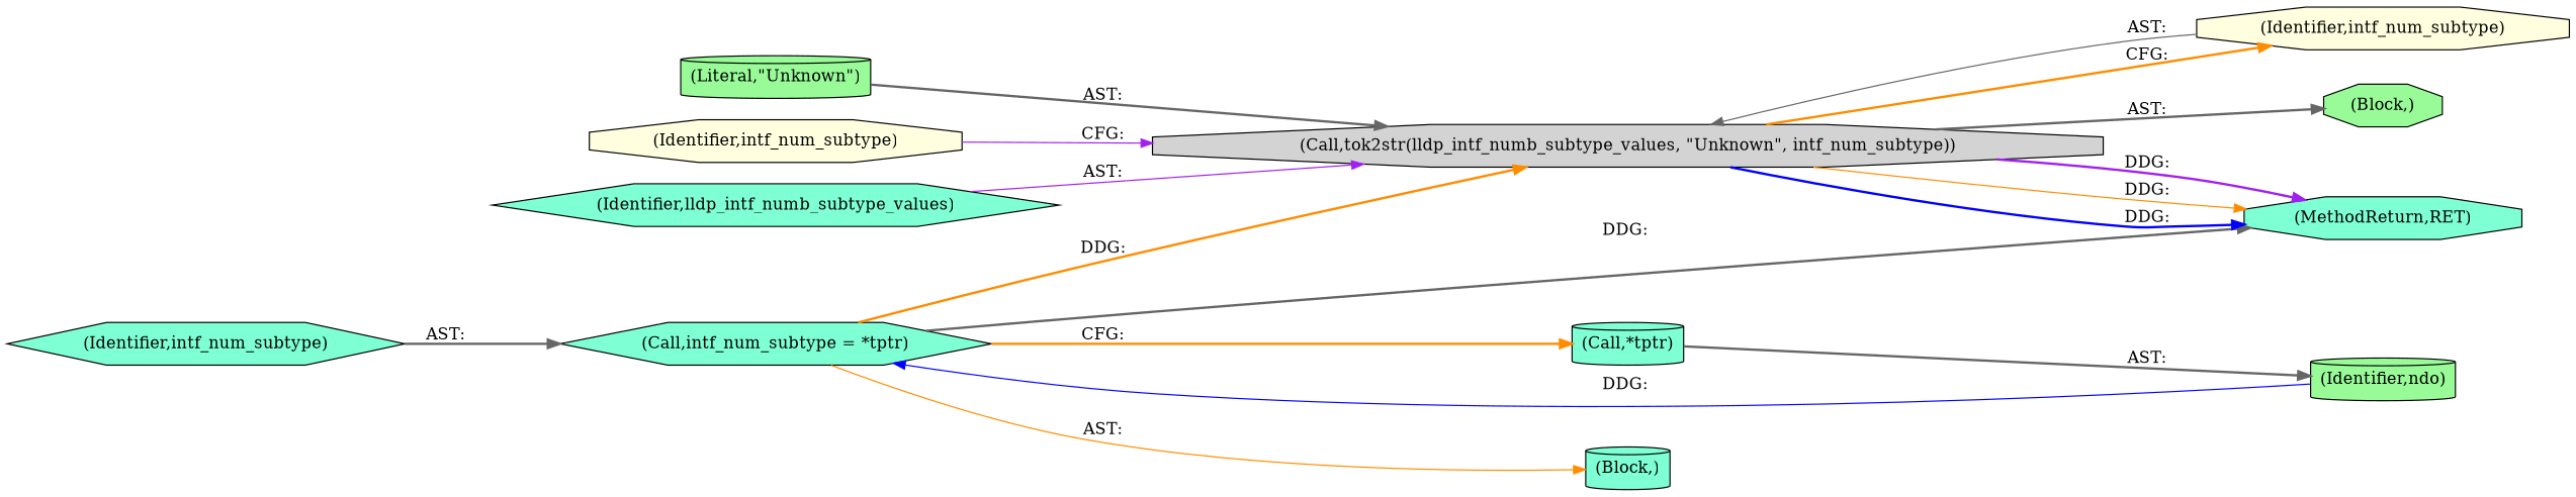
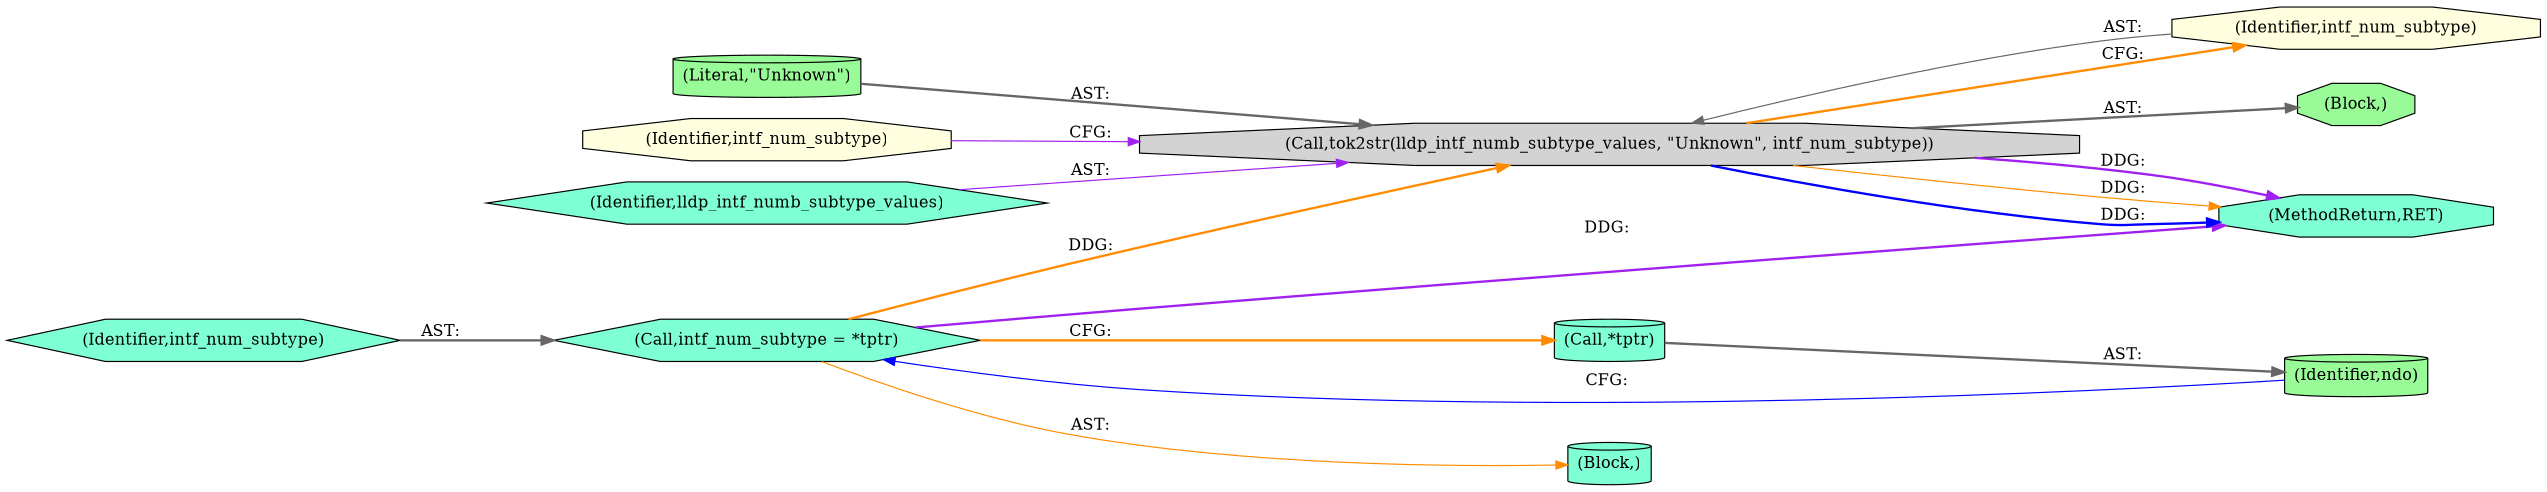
  digraph {
    rankdir=LR
    node [fillcolor=aquamarine shape=octagon style=filled]
    edge [color=darkorange style=bold]
    n1 [label="(Call,intf_num_subtype = *tptr)" shape=hexagon]
    n2 [fillcolor=lightgrey label="(Call,tok2str(lldp_intf_numb_subtype_values, \"Unknown\", intf_num_subtype))"]
    n3 [label="(Block,)" shape=cylinder]
    n4 [label="(Call,*tptr)" shape=cylinder]
    n5 [label="(MethodReturn,RET)"]
    n6 [fillcolor=lightyellow label="(Identifier,intf_num_subtype)"]
    n7 [fillcolor=palegreen label="(Block,)"]
    n8 [fillcolor=palegreen label="(Identifier,ndo)" shape=cylinder]
    n9 [label="(Identifier,intf_num_subtype)" shape=hexagon]
    n10 [label="(Identifier,lldp_intf_numb_subtype_values)" shape=hexagon]
    n11 [fillcolor=palegreen label="(Literal,\"Unknown\")" shape=cylinder]
    n12 [fillcolor=lightyellow label="(Identifier,intf_num_subtype)"]
    n1 -> n2 [label="DDG: "]
    n1 -> n3 [label="AST: " style=solid]
    n1 -> n4 [label="CFG: "]
-   n1 -> n5 [color=gray40 label="DDG: "]
+   n1 -> n5 [color=purple label="DDG: "]
    n2 -> n5 [color=purple label="DDG: "]
    n2 -> n5 [label="DDG: " style=solid]
    n2 -> n5 [color=blue label="DDG: "]
    n2 -> n6 [label="CFG: "]
    n2 -> n7 [color=gray40 label="AST: "]
    n4 -> n8 [color=gray40 label="AST: "]
    n6 -> n2 [color=gray40 label="AST: " style=solid]
-   n8 -> n1 [color=blue label="DDG: " style=solid]
+   n8 -> n1 [color=blue label="CFG: " style=solid]
    n9 -> n1 [color=gray40 label="AST: "]
    n10 -> n2 [color=purple label="AST: " style=solid]
    n11 -> n2 [color=gray40 label="AST: "]
    n12 -> n2 [color=purple label="CFG: " style=solid]
  }
